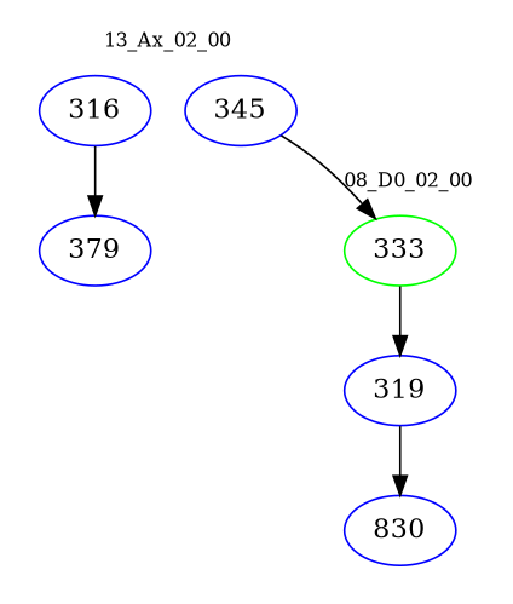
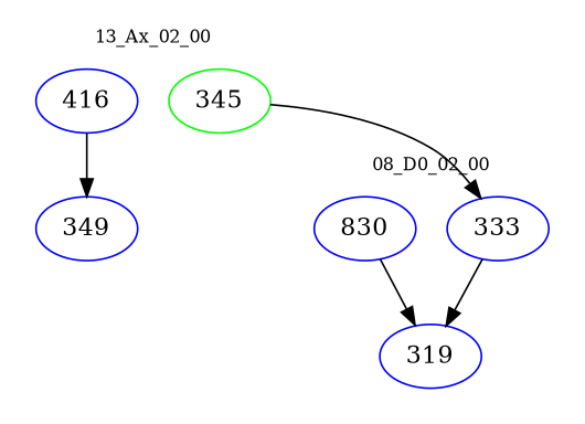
  digraph {
    node [color=blue]
    edge [color=black]
-   n1 [label=345]
-   n2 [label=316]
-   n3 [label=379]
-   n4 [color=green label=333]
+   n1 [color=green label=345]
+   n2 [label=416]
+   n3 [label=349]
+   n4 [label=333]
    n5 [label=319]
    n6 [label=830]
    subgraph cluster_1 {
      color=white
      fontsize=10
      label="13_Ax_02_00"
      n1
      n2
      n3
    }
    subgraph cluster_2 {
      color=white
      fontsize=10
      label="08_D0_02_00"
      n4
      n5
      n6
    }
    n1 -> n4
    n2 -> n3
    n4 -> n5
-   n5 -> n6
+   n6 -> n5
  }
